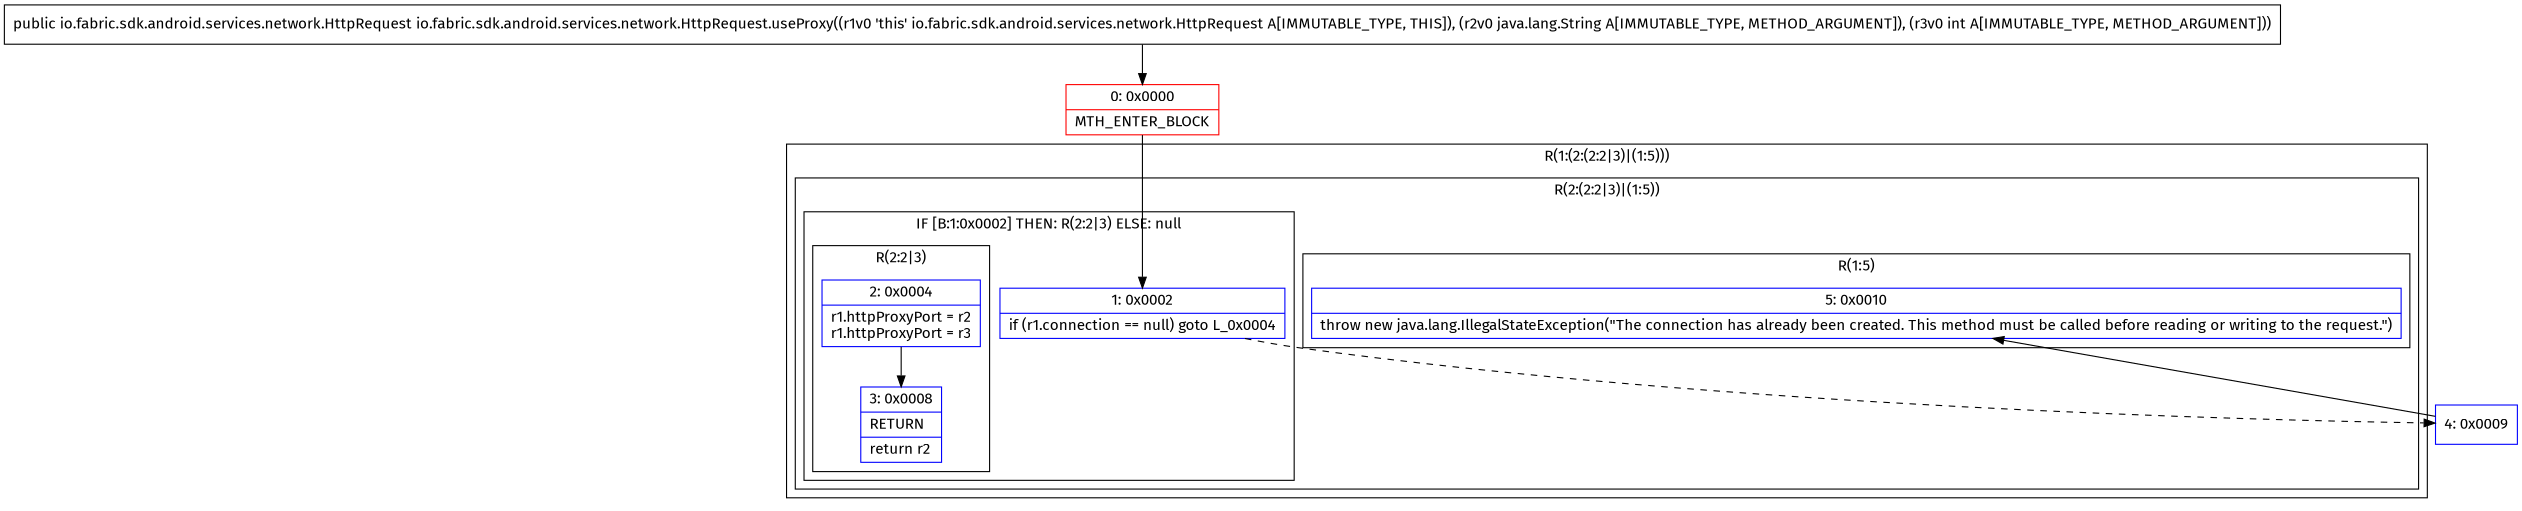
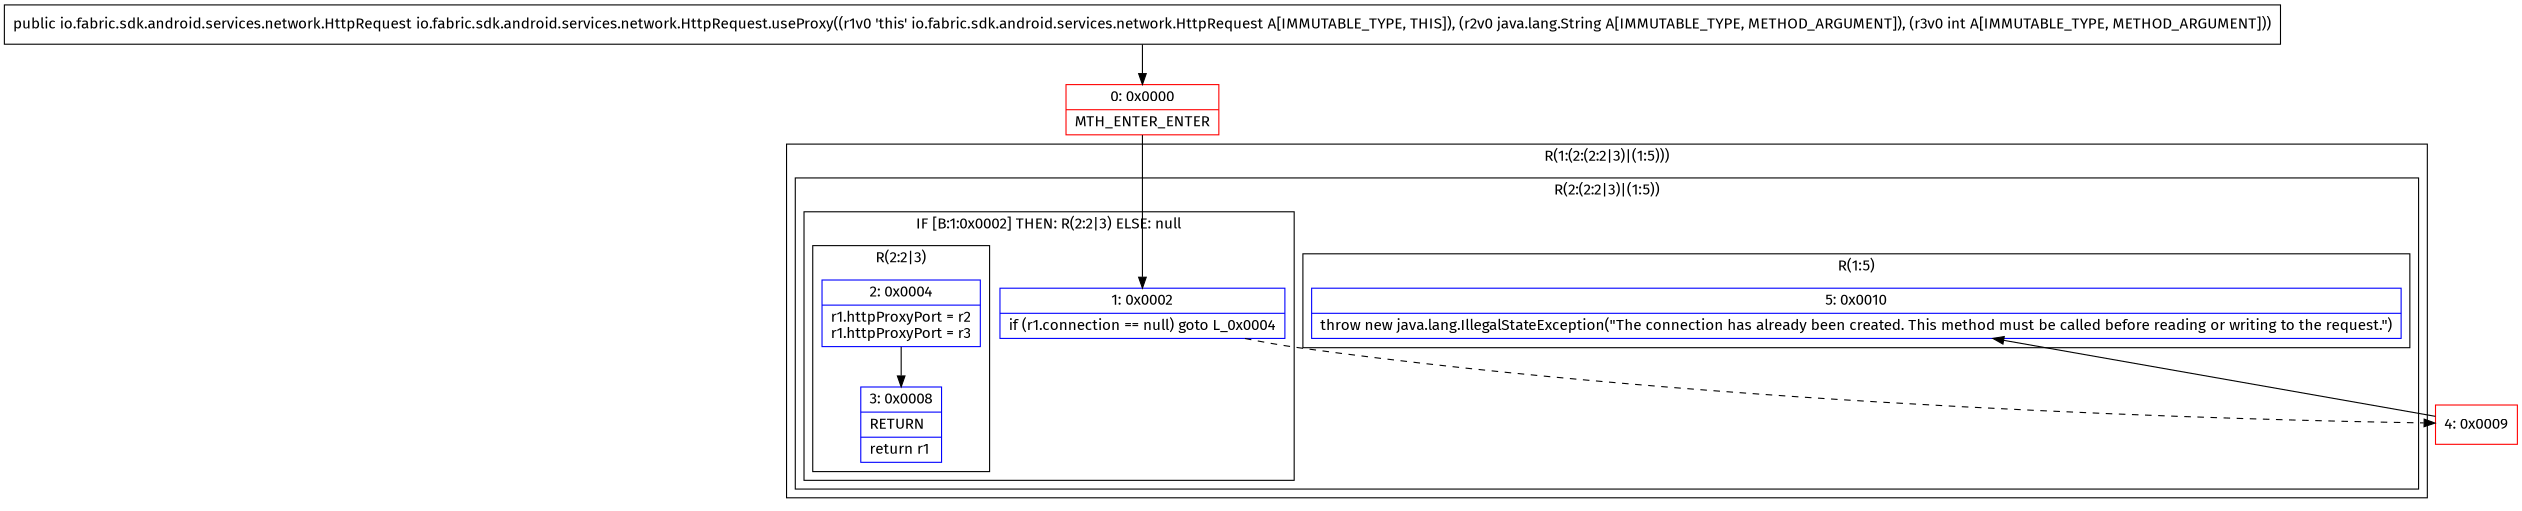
  digraph {
    fontname="Fira Sans"
    node [color=blue fontname="Fira Sans" shape=record]
    edge [fontname="Fira Sans"]
    n1 [label="{2\:\ 0x0004|r1.httpProxyPort = r2\lr1.httpProxyPort = r3\l}"]
-   n2 [label="{3\:\ 0x0008|RETURN\l|return r2\l}"]
+   n2 [label="{3\:\ 0x0008|RETURN\l|return r1\l}"]
    n3 [label="{1\:\ 0x0002|if (r1.connection == null) goto L_0x0004\l}"]
    n4 [label="{5\:\ 0x0010|throw new java.lang.IllegalStateException(\"The connection has already been created. This method must be called before reading or writing to the request.\")\l}"]
-   n5 [label="{4\:\ 0x0009}"]
-   n6 [color=red label="{0\:\ 0x0000|MTH_ENTER_BLOCK\l}"]
+   n5 [color=red label="{4\:\ 0x0009}"]
+   n6 [color=red label="{0\:\ 0x0000|MTH_ENTER_ENTER\l}"]
    n7 [label="{public io.fabric.sdk.android.services.network.HttpRequest io.fabric.sdk.android.services.network.HttpRequest.useProxy((r1v0 'this' io.fabric.sdk.android.services.network.HttpRequest A[IMMUTABLE_TYPE, THIS]), (r2v0 java.lang.String A[IMMUTABLE_TYPE, METHOD_ARGUMENT]), (r3v0 int A[IMMUTABLE_TYPE, METHOD_ARGUMENT])) }" color=""]
    subgraph cluster_1 {
      label="R(1:(2:(2:2|3)|(1:5)))"
      subgraph cluster_2 {
        label="R(2:(2:2|3)|(1:5))"
        subgraph cluster_3 {
          label="IF [B:1:0x0002] THEN: R(2:2|3) ELSE: null"
          n3
          subgraph cluster_4 {
            label="R(2:2|3)"
            n1
            n2
          }
        }
        subgraph cluster_5 {
          label="R(1:5)"
          n4
        }
      }
    }
    n1 -> n2
    n3 -> n5 [style=dashed]
    n5 -> n4
    n6 -> n3
    n7 -> n6
  }
